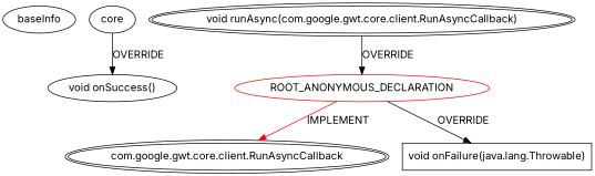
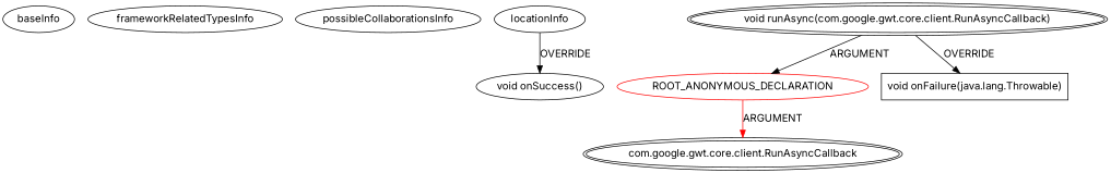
  digraph {
    fontname=Inter
    node [fontname=Inter]
    edge [fontname=Inter]
    baseInfo [category=extension_graph graphId=40 isAnonymous=true possibleRelation=false]
-   locationInfo [contextSignature="void onValueChange(com.google.gwt.event.logical.shared.ValueChangeEvent)" filePath="/Arctinus-SMVP/SMVP-master/src/com/krusche/smvp/client/AppController.java" graphId=40 projectName="Arctinus-SMVP" label=core]
+   frameworkRelatedTypesInfo [0="com.google.gwt.core.client.RunAsyncCallback"]
+   possibleCollaborationsInfo
+   locationInfo [contextSignature="void onValueChange(com.google.gwt.event.logical.shared.ValueChangeEvent)" filePath="/Arctinus-SMVP/SMVP-master/src/com/krusche/smvp/client/AppController.java" graphId=40 projectName="Arctinus-SMVP"]
    n5 [isFrameworkType=false label="void onSuccess()" shape=ellipse vertexType=OVERRIDING_METHOD_DECLARATION]
    n6 [color=red isFrameworkType=false label=ROOT_ANONYMOUS_DECLARATION vertexType=ROOT_ANONYMOUS_DECLARATION]
    n7 [isFrameworkType=true label="com.google.gwt.core.client.RunAsyncCallback" peripheries=2 vertexType=FRAMEWORK_INTERFACE_TYPE]
    n8 [isFrameworkType=false label="void onFailure(java.lang.Throwable)" shape=box vertexType=OVERRIDING_METHOD_DECLARATION]
    n9 [isFrameworkType=true label="void runAsync(com.google.gwt.core.client.RunAsyncCallback)" peripheries=2 vertexType=OUTSIDE_CALL]
    locationInfo -> n5 [label=OVERRIDE]
-   n6 -> n7 [color=red label=IMPLEMENT]
-   n6 -> n8 [label=OVERRIDE]
-   n9 -> n6 [label=OVERRIDE]
+   n6 -> n7 [color=red label=ARGUMENT]
+   n9 -> n8 [label=OVERRIDE]
+   n9 -> n6 [label=ARGUMENT]
  }
